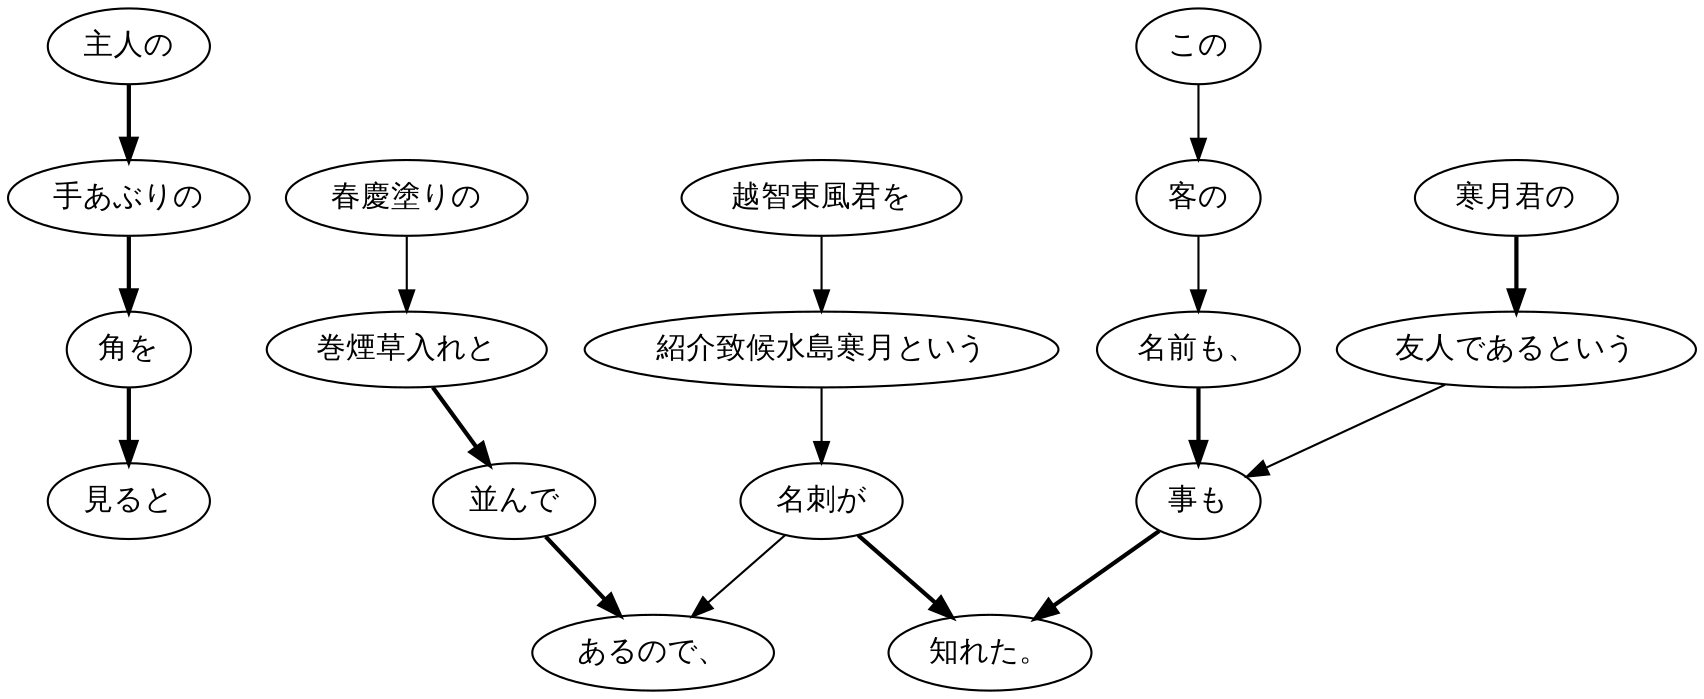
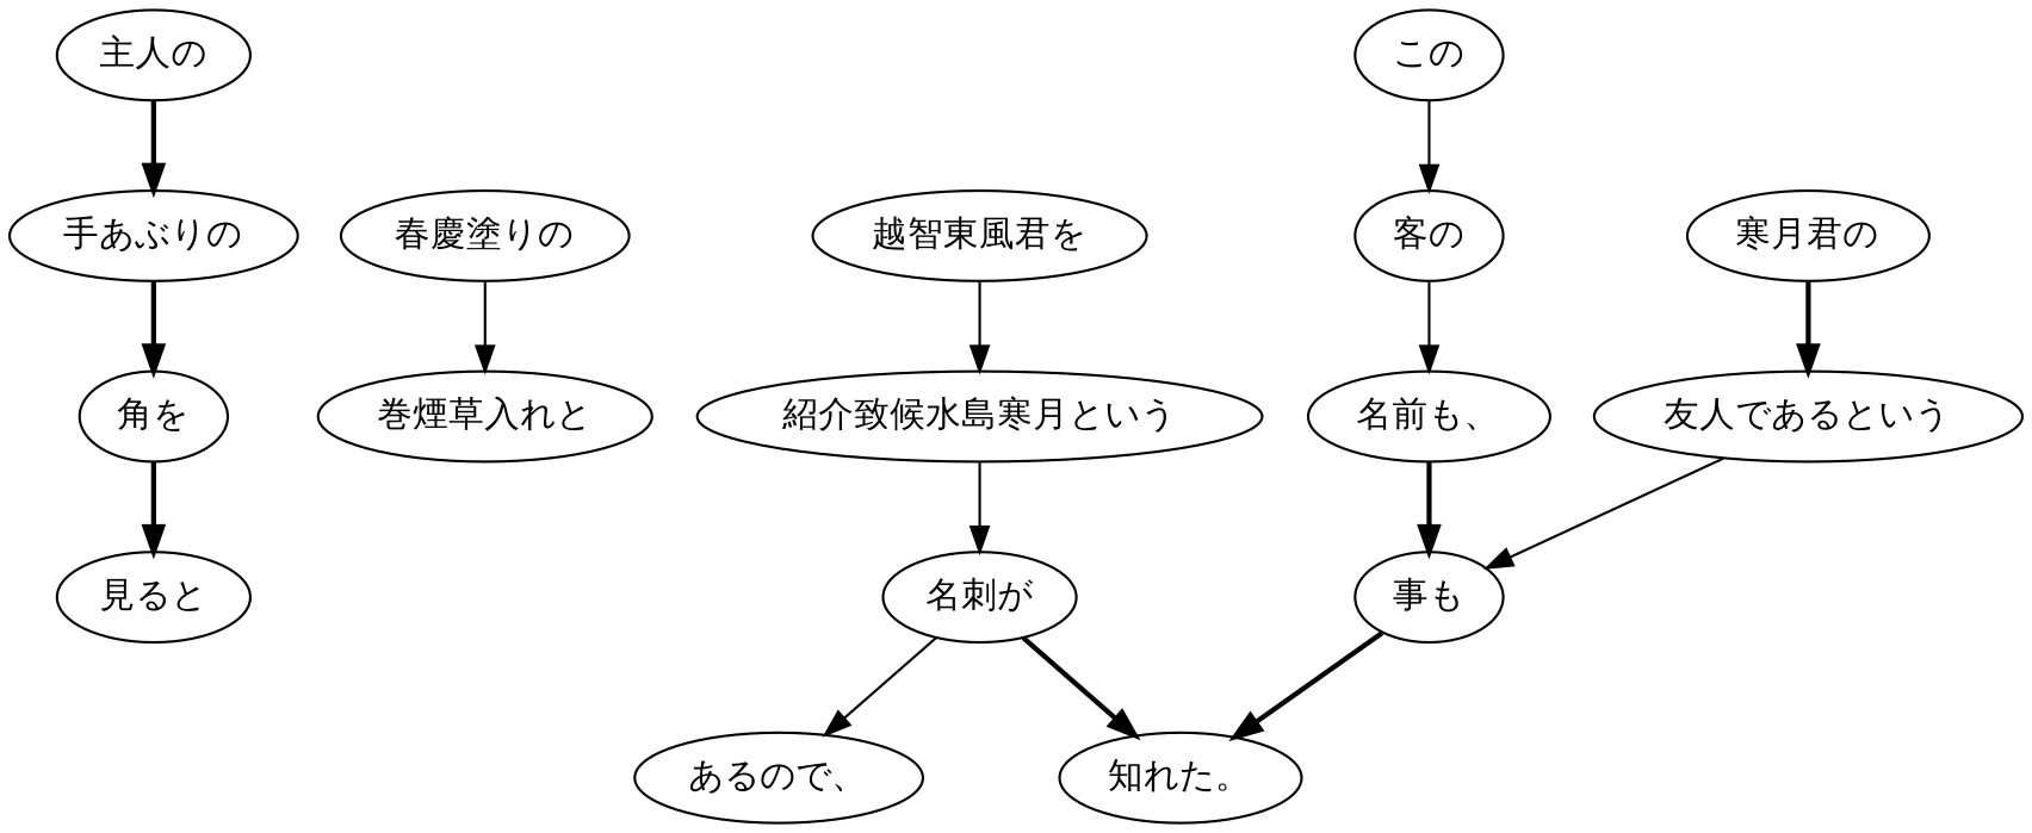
  digraph {
    edge [style=bold]
    n1 [label="主人の"]
    n2 [label="手あぶりの"]
    n3 [label="角を"]
    n4 [label="見ると"]
    n5 [label="あるので、"]
    n6 [label="春慶塗りの"]
    n7 [label="巻煙草入れと"]
-   n8 [label="並んで"]
    n9 [label="越智東風君を"]
    n10 [label="紹介致候水島寒月という"]
    n11 [label="名刺が"]
    n12 [label="知れた。"]
    n13 [label="この"]
    n14 [label="客の"]
    n15 [label="名前も、"]
    n16 [label="事も"]
    n17 [label="寒月君の"]
    n18 [label="友人であるという"]
    n1 -> n2
    n2 -> n3
    n3 -> n4
    n6 -> n7 [style=solid]
-   n7 -> n8
-   n8 -> n5
    n9 -> n10 [style=solid]
    n10 -> n11 [style=solid]
    n11 -> n5 [style=solid]
    n11 -> n12
    n13 -> n14 [style=solid]
    n14 -> n15 [style=solid]
    n15 -> n16
    n16 -> n12
    n17 -> n18
    n18 -> n16 [style=solid]
  }
